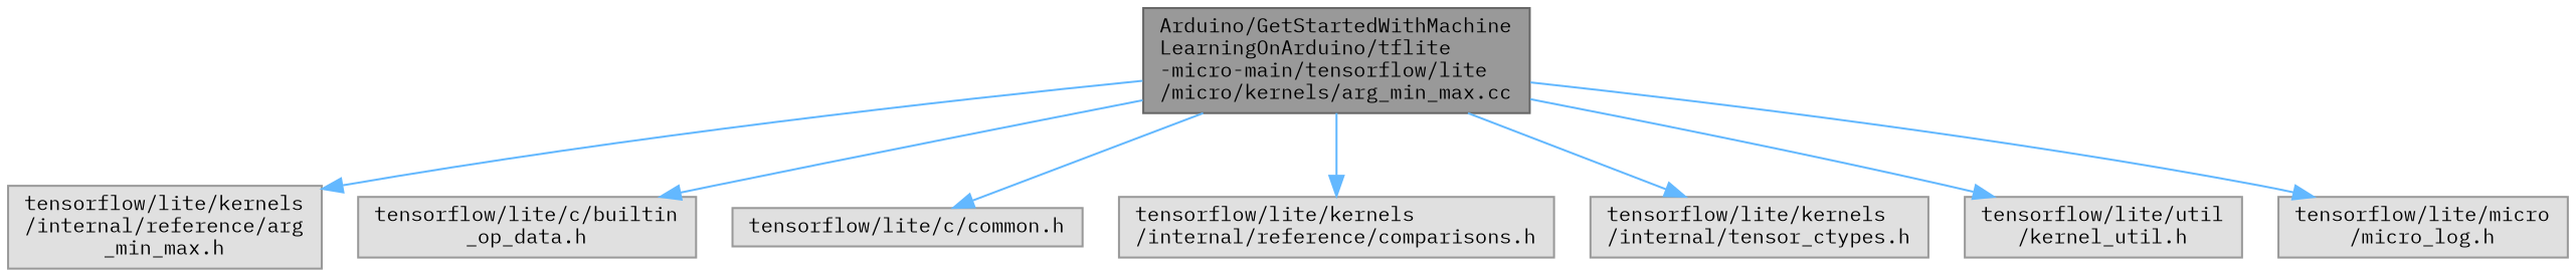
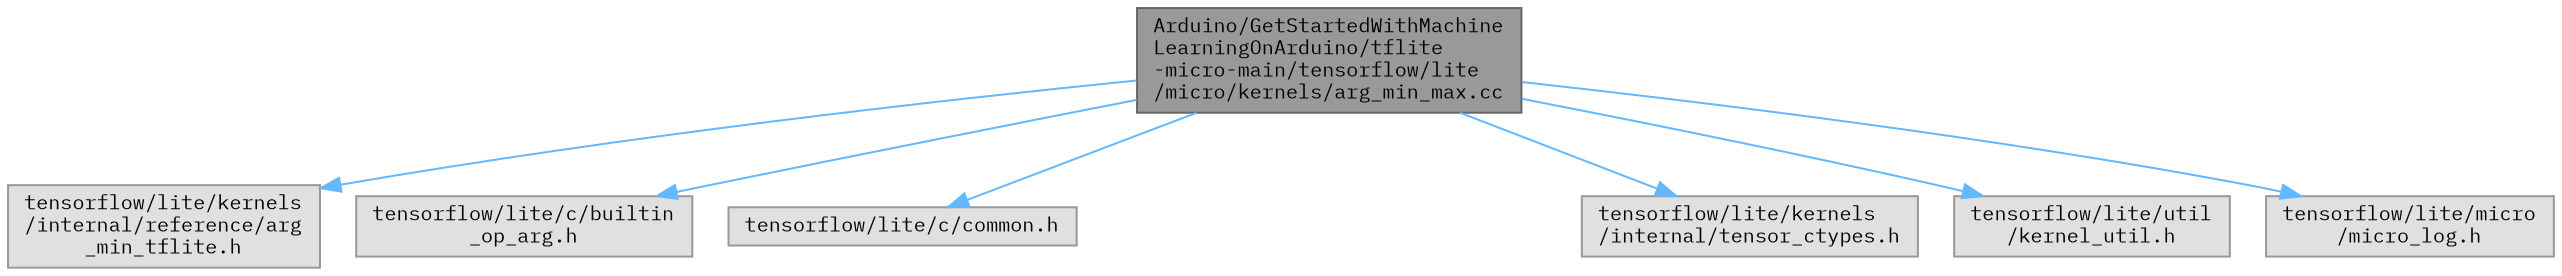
  digraph {
    fontname="IBM Plex Mono"
    node [color=grey60 fillcolor="#E0E0E0" fontname="IBM Plex Mono" fontsize=10 shape=box style=filled]
    edge [color=steelblue1 fontname="IBM Plex Mono" fontsize=10 labelfontname=Helvetica labelfontsize=10 style=solid]
    n1 [color=gray40 fillcolor=grey60 fontcolor=black height=0.2 label="Arduino/GetStartedWithMachine\lLearningOnArduino/tflite\l-micro-main/tensorflow/lite\l/micro/kernels/arg_min_max.cc" width=0.4]
-   n2 [height=0.2 label="tensorflow/lite/kernels\l/internal/reference/arg\l_min_max.h" width=0.4]
-   n3 [height=0.2 label="tensorflow/lite/c/builtin\l_op_data.h" width=0.4]
+   n2 [height=0.2 label="tensorflow/lite/kernels\l/internal/reference/arg\l_min_tflite.h" width=0.4]
+   n3 [height=0.2 label="tensorflow/lite/c/builtin\l_op_arg.h" width=0.4]
    n4 [height=0.2 label="tensorflow/lite/c/common.h" width=0.4]
-   n5 [height=0.2 label="tensorflow/lite/kernels\l/internal/reference/comparisons.h" width=0.4]
    n6 [height=0.2 label="tensorflow/lite/kernels\l/internal/tensor_ctypes.h" width=0.4]
    n7 [height=0.2 label="tensorflow/lite/util\l/kernel_util.h" width=0.4]
    n8 [height=0.2 label="tensorflow/lite/micro\l/micro_log.h" width=0.4]
    n1 -> n2
    n1 -> n3
    n1 -> n4
-   n1 -> n5
    n1 -> n6
    n1 -> n7
    n1 -> n8
  }
